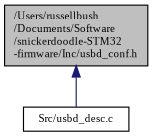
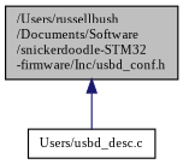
  digraph {
    fontname="Liberation Serif"
    node [color=black fontname="Liberation Serif" fontsize=10 shape=record style=filled]
    n1 [fillcolor=grey75 fontcolor=black height=0.2 label="/Users/russellbush\l/Documents/Software\l/snickerdoodle-STM32\l-firmware/Inc/usbd_conf.h" width=0.4]
-   n2 [fillcolor=white height=0.2 label="Src/usbd_desc.c" width=0.4]
+   n2 [fillcolor=white height=0.2 label="Users/usbd_desc.c" width=0.4]
    n1 -> n2 [color=midnightblue dir=back fontname="Liberation Serif" fontsize=10 labelfontname=Helvetica labelfontsize=10 style=solid]
  }
